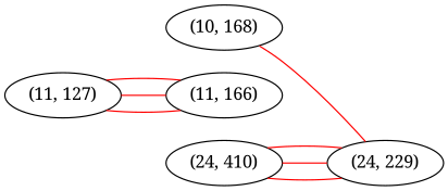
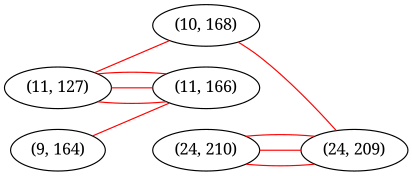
  graph {
    fontname="Noto Serif"
    rankdir=LR
    node [fontname="Noto Serif"]
    edge [color=red fontname="Noto Serif" weight=1]
    n1 [label="(11, 127)"]
    "(10, 168)"
    "(11, 166)"
-   "(24, 209)" [label="(24, 229)"]
-   "(24, 210)" [label="(24, 410)"]
+   "(24, 209)"
+   "(9, 164)"
+   "(24, 210)"
+   n1 -- "(10, 168)"
    n1 -- "(11, 166)"
    n1 -- "(11, 166)"
    n1 -- "(11, 166)"
    "(10, 168)" -- "(24, 209)"
+   "(9, 164)" -- "(11, 166)"
    "(24, 210)" -- "(24, 209)"
    "(24, 210)" -- "(24, 209)"
    "(24, 210)" -- "(24, 209)"
  }
